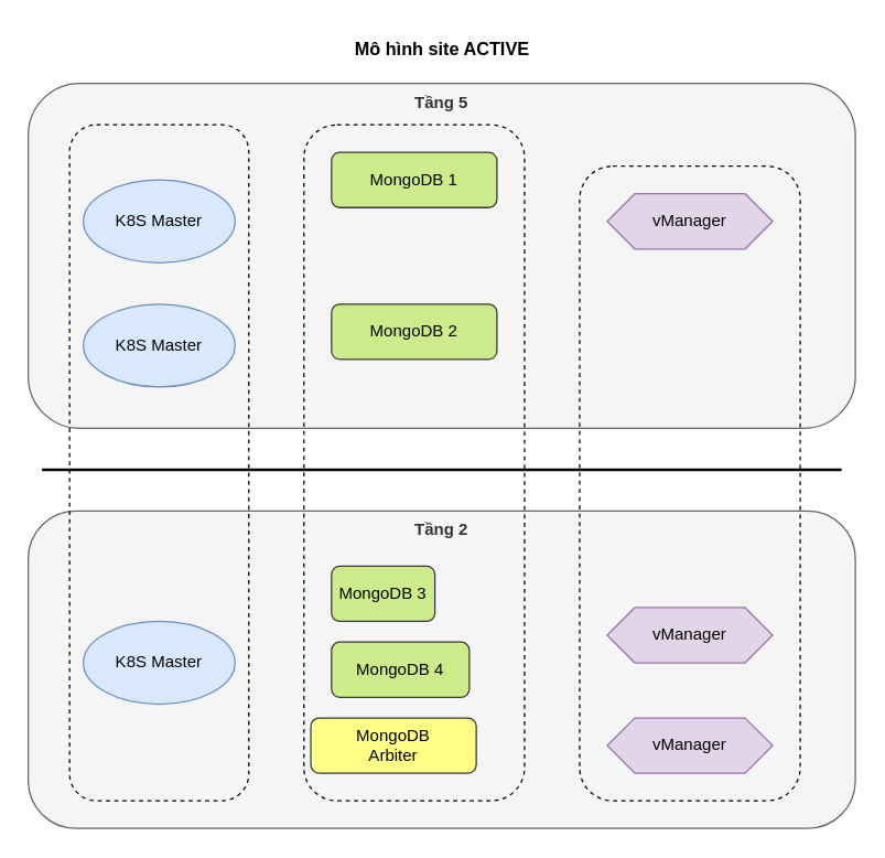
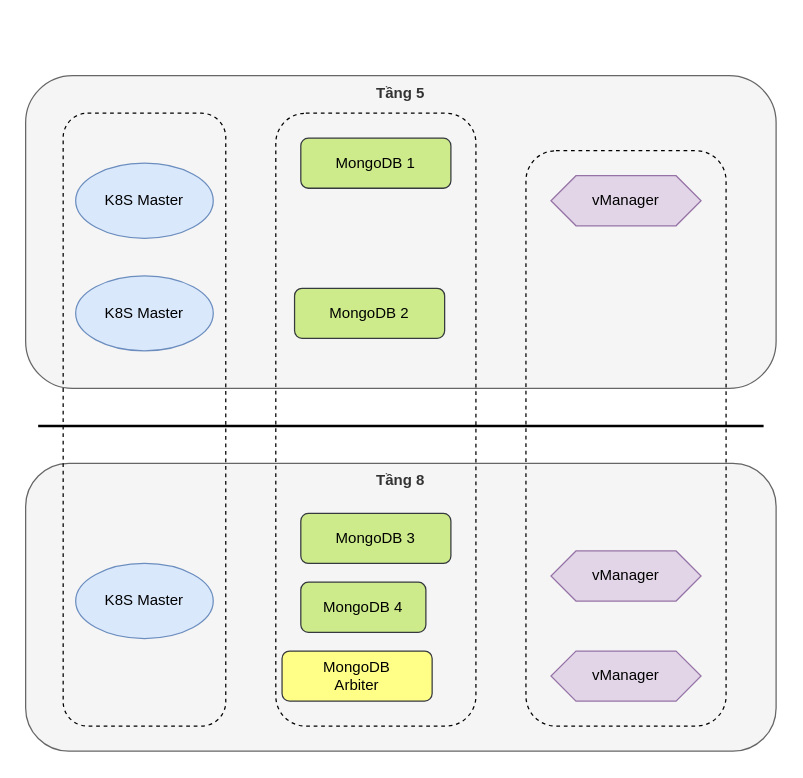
  <mxCell id="0" />
  <mxCell id="1" parent="0" />
- <mxCell id="2" value="Tầng 2" style="rounded=1;whiteSpace=wrap;html=1;verticalAlign=top;fontStyle=1;fillColor=#f5f5f5;fontColor=#333333;strokeColor=#666666;" vertex="1" parent="1"><mxGeometry x="20" y="370" width="600" height="230" as="geometry" /></mxCell>
+ <mxCell id="2" value="Tầng 8" style="rounded=1;whiteSpace=wrap;html=1;verticalAlign=top;fontStyle=1;fillColor=#f5f5f5;fontColor=#333333;strokeColor=#666666;" vertex="1" parent="1"><mxGeometry x="20" y="370" width="600" height="230" as="geometry" /></mxCell>
  <mxCell id="3" value="Tầng 5" style="rounded=1;whiteSpace=wrap;html=1;verticalAlign=top;fontStyle=1;fillColor=#f5f5f5;fontColor=#333333;strokeColor=#666666;" vertex="1" parent="1"><mxGeometry x="20" y="60" width="600" height="250" as="geometry" /></mxCell>
  <mxCell id="4" value="" style="rounded=1;whiteSpace=wrap;html=1;fontColor=default;labelBackgroundColor=none;fillColor=none;dashed=1;" vertex="1" parent="1"><mxGeometry x="50" y="90" width="130" height="490" as="geometry" /></mxCell>
  <mxCell id="5" value="" style="rounded=1;whiteSpace=wrap;html=1;fontColor=default;labelBackgroundColor=none;fillColor=none;dashed=1;" vertex="1" parent="1"><mxGeometry x="420" y="120" width="160" height="460" as="geometry" /></mxCell>
  <mxCell id="6" value="" style="rounded=1;whiteSpace=wrap;html=1;fontColor=default;labelBackgroundColor=none;fillColor=none;dashed=1;" vertex="1" parent="1"><mxGeometry x="220" y="90" width="160" height="490" as="geometry" /></mxCell>
  <mxCell id="7" value="" style="endArrow=none;html=1;strokeWidth=2;rounded=0;" edge="1" parent="1"><mxGeometry width="50" height="50" relative="1" as="geometry"><mxPoint x="30" y="340" as="sourcePoint" /><mxPoint x="610" y="340" as="targetPoint" /></mxGeometry></mxCell>
  <mxCell id="8" value="K8S Master" style="ellipse;whiteSpace=wrap;html=1;fillColor=#dae8fc;strokeColor=#6c8ebf;" vertex="1" parent="1"><mxGeometry x="60" y="130" width="110" height="60" as="geometry" /></mxCell>
  <mxCell id="9" value="K8S Master" style="ellipse;whiteSpace=wrap;html=1;fillColor=#dae8fc;strokeColor=#6c8ebf;" vertex="1" parent="1"><mxGeometry x="60" y="220" width="110" height="60" as="geometry" /></mxCell>
  <mxCell id="10" value="K8S Master" style="ellipse;whiteSpace=wrap;html=1;fillColor=#dae8fc;strokeColor=#6c8ebf;" vertex="1" parent="1"><mxGeometry x="60" y="450" width="110" height="60" as="geometry" /></mxCell>
- <mxCell id="11" value="MongoDB&lt;span style=&quot;background-color: initial;&quot;&gt;&amp;nbsp;3&lt;/span&gt;" style="rounded=1;whiteSpace=wrap;html=1;fillColor=#cdeb8b;strokeColor=#36393d;" vertex="1" parent="1"><mxGeometry x="240" y="410" width="75" height="40" as="geometry" /></mxCell>
+ <mxCell id="11" value="MongoDB&lt;span style=&quot;background-color: initial;&quot;&gt;&amp;nbsp;3&lt;/span&gt;" style="rounded=1;whiteSpace=wrap;html=1;fillColor=#cdeb8b;strokeColor=#36393d;" vertex="1" parent="1"><mxGeometry x="240" y="410" width="120" height="40" as="geometry" /></mxCell>
  <mxCell id="12" value="MongoDB&lt;span style=&quot;background-color: initial;&quot;&gt;&amp;nbsp;4&lt;/span&gt;" style="rounded=1;whiteSpace=wrap;html=1;fillColor=#cdeb8b;strokeColor=#36393d;" vertex="1" parent="1"><mxGeometry x="240" y="465" width="100" height="40" as="geometry" /></mxCell>
  <mxCell id="13" value="MongoDB&lt;span style=&quot;background-color: initial;&quot;&gt;&amp;nbsp;1&lt;/span&gt;" style="rounded=1;whiteSpace=wrap;html=1;fillColor=#cdeb8b;strokeColor=#36393d;" vertex="1" parent="1"><mxGeometry x="240" y="110" width="120" height="40" as="geometry" /></mxCell>
- <mxCell id="14" value="MongoDB&lt;span style=&quot;background-color: initial;&quot;&gt;&amp;nbsp;2&lt;/span&gt;" style="rounded=1;whiteSpace=wrap;html=1;fillColor=#cdeb8b;strokeColor=#36393d;" vertex="1" parent="1"><mxGeometry x="240" y="220" width="120" height="40" as="geometry" /></mxCell>
+ <mxCell id="14" value="MongoDB&lt;span style=&quot;background-color: initial;&quot;&gt;&amp;nbsp;2&lt;/span&gt;" style="rounded=1;whiteSpace=wrap;html=1;fillColor=#cdeb8b;strokeColor=#36393d;" vertex="1" parent="1"><mxGeometry x="235" y="230" width="120" height="40" as="geometry" /></mxCell>
  <mxCell id="15" value="MongoDB&lt;div&gt;Arbiter&lt;/div&gt;" style="rounded=1;whiteSpace=wrap;html=1;fillColor=#ffff88;strokeColor=#36393d;" vertex="1" parent="1"><mxGeometry x="225" y="520" width="120" height="40" as="geometry" /></mxCell>
  <mxCell id="16" value="vManager" style="shape=hexagon;perimeter=hexagonPerimeter2;whiteSpace=wrap;html=1;fixedSize=1;fillColor=#e1d5e7;strokeColor=#9673a6;" vertex="1" parent="1"><mxGeometry x="440" y="140" width="120" height="40" as="geometry" /></mxCell>
  <mxCell id="17" value="vManager" style="shape=hexagon;perimeter=hexagonPerimeter2;whiteSpace=wrap;html=1;fixedSize=1;fillColor=#e1d5e7;strokeColor=#9673a6;" vertex="1" parent="1"><mxGeometry x="440" y="440" width="120" height="40" as="geometry" /></mxCell>
  <mxCell id="18" value="vManager" style="shape=hexagon;perimeter=hexagonPerimeter2;whiteSpace=wrap;html=1;fixedSize=1;fillColor=#e1d5e7;strokeColor=#9673a6;" vertex="1" parent="1"><mxGeometry x="440" y="520" width="120" height="40" as="geometry" /></mxCell>
- <mxCell id="19" value="Mô hình site ACTIVE" style="text;html=1;align=center;verticalAlign=middle;resizable=0;points=[];autosize=1;strokeColor=none;fillColor=none;fontFamily=Helvetica;fontSize=13;fontColor=default;labelBackgroundColor=default;fontStyle=1" vertex="1" parent="1"><mxGeometry x="250" y="20" width="140" height="30" as="geometry" /></mxCell>
